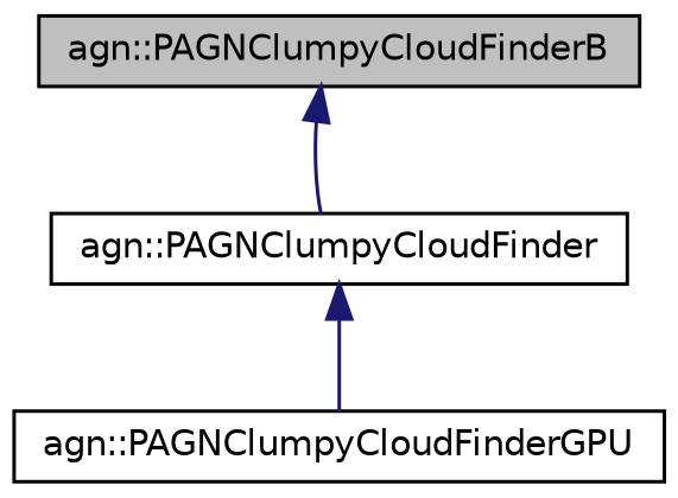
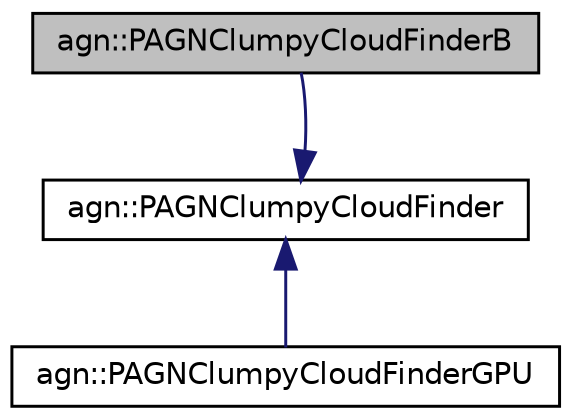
  digraph {
    node [color=black fillcolor=white fontname=Helvetica fontsize=10 shape=record style=filled]
    edge [color=midnightblue dir=back fontname=Helvetica fontsize=10 labelfontname=Helvetica labelfontsize=10 style=solid]
    n1 [fillcolor=grey75 fontcolor=black height=0.2 label="agn::PAGNClumpyCloudFinderB" width=0.4]
    n2 [height=0.2 label="agn::PAGNClumpyCloudFinder" width=0.4]
    n3 [height=0.2 label="agn::PAGNClumpyCloudFinderGPU" width=0.4]
-   n1 -> n2
+   n2 -> n1
    n2 -> n3
  }
